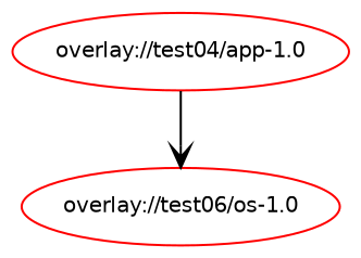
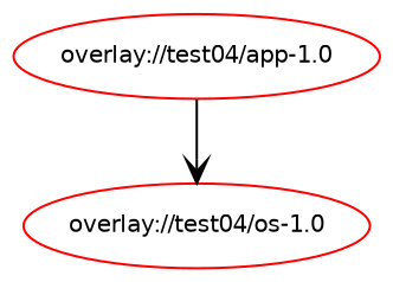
  digraph {
    compound=true
    concentrate=true
    newrank=true
    rankdir=TD
    node [color=red fontname=Helvetica fontsize=10]
    "overlay://test04/app-1.0"
-   "overlay://test04/os-1.0" [label="overlay://test06/os-1.0"]
+   "overlay://test04/os-1.0"
    "overlay://test04/app-1.0" -> "overlay://test04/os-1.0" [arrowhead=vee]
  }
